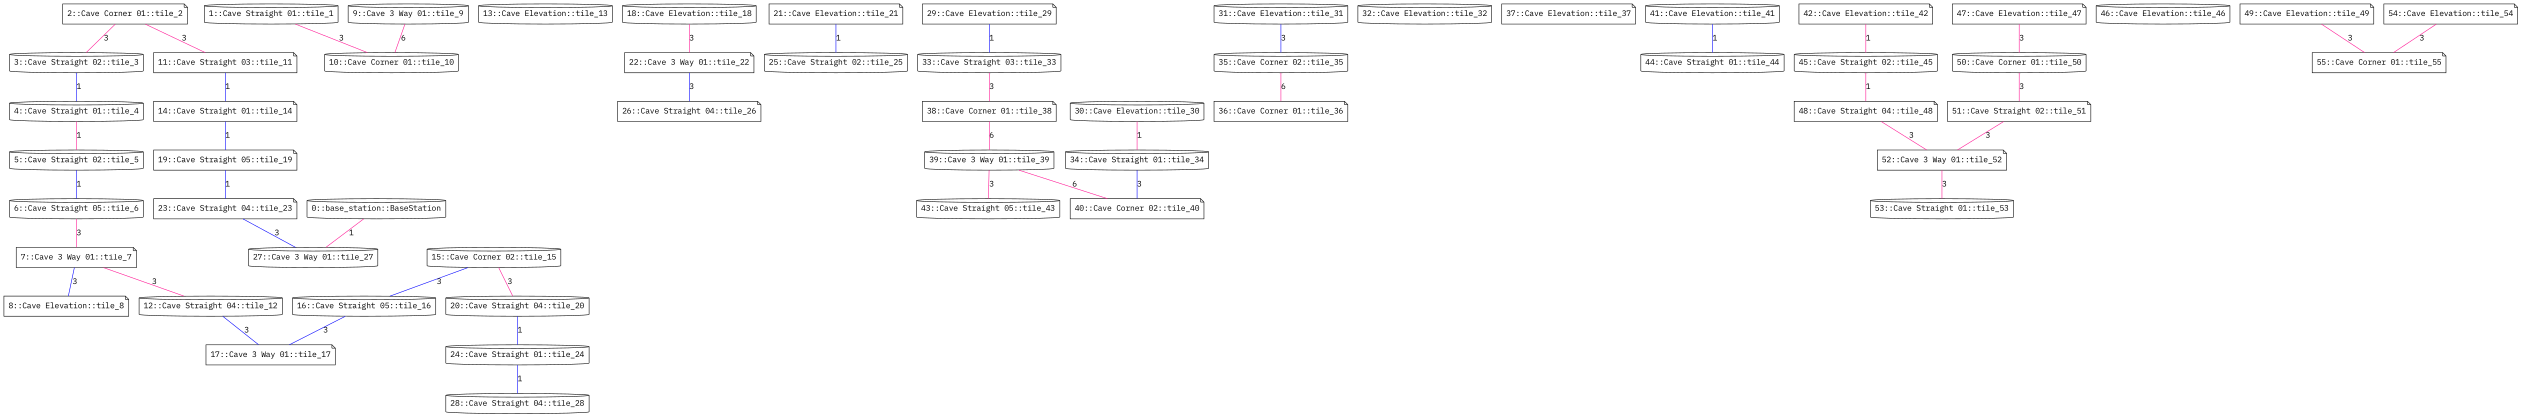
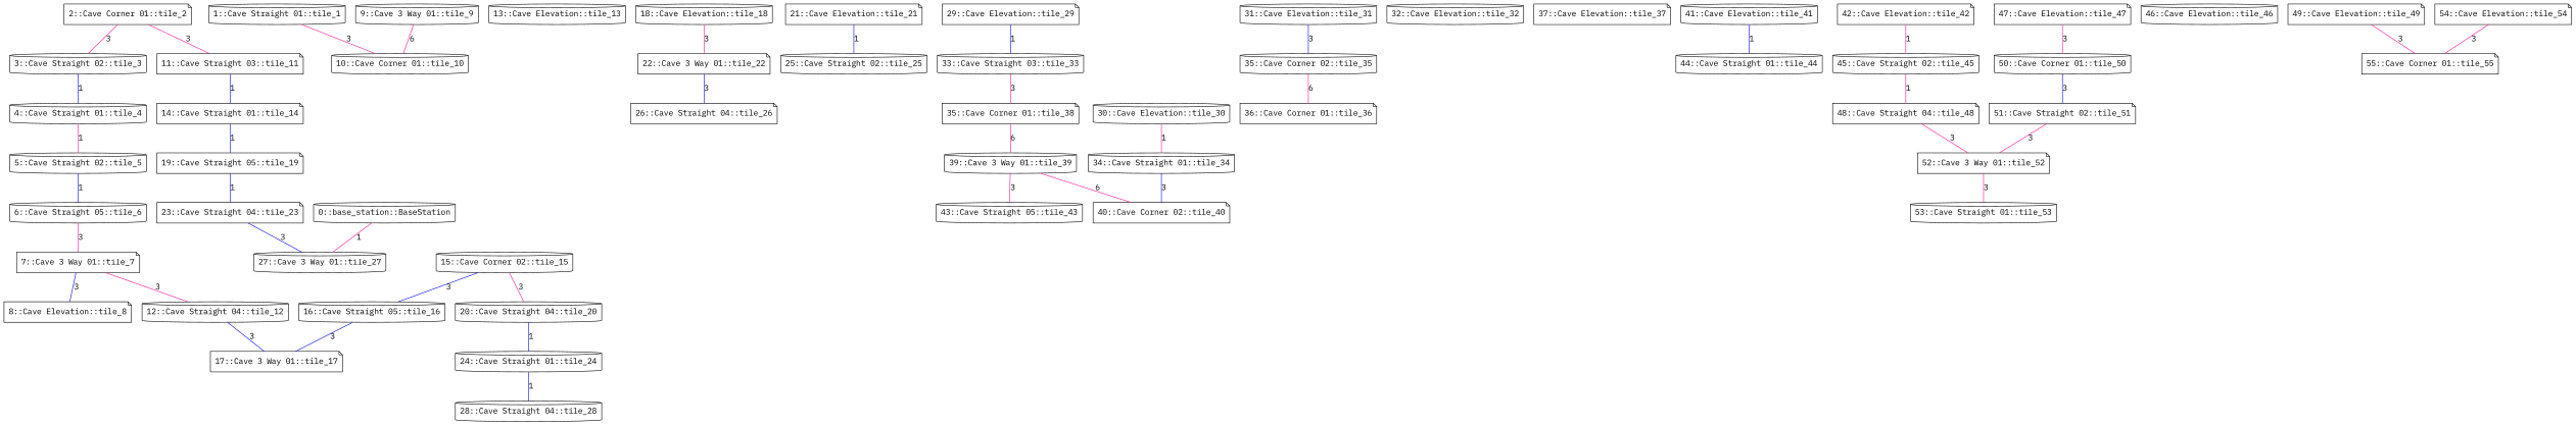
  graph {
    fontname="IBM Plex Mono"
    node [fontname="IBM Plex Mono" shape=cylinder]
    edge [color=deeppink fontname="IBM Plex Mono"]
    n1 [label="0::base_station::BaseStation"]
    n2 [label="27::Cave 3 Way 01::tile_27"]
    n3 [label="1::Cave Straight 01::tile_1"]
    n4 [label="10::Cave Corner 01::tile_10"]
    n5 [label="2::Cave Corner 01::tile_2" shape=note]
    n6 [label="3::Cave Straight 02::tile_3"]
    n7 [label="11::Cave Straight 03::tile_11" shape=note]
    n8 [label="4::Cave Straight 01::tile_4"]
    n9 [label="14::Cave Straight 01::tile_14" shape=note]
    n10 [label="5::Cave Straight 02::tile_5"]
    n11 [label="6::Cave Straight 05::tile_6"]
    n12 [label="7::Cave 3 Way 01::tile_7" shape=note]
    n13 [label="8::Cave Elevation::tile_8" shape=note]
    n14 [label="12::Cave Straight 04::tile_12"]
    n15 [label="17::Cave 3 Way 01::tile_17" shape=note]
    n16 [label="9::Cave 3 Way 01::tile_9"]
    n17 [label="19::Cave Straight 05::tile_19" shape=note]
    n18 [label="13::Cave Elevation::tile_13"]
    n19 [label="23::Cave Straight 04::tile_23" shape=note]
    n20 [label="15::Cave Corner 02::tile_15"]
    n21 [label="16::Cave Straight 05::tile_16"]
    n22 [label="20::Cave Straight 04::tile_20"]
    n23 [label="24::Cave Straight 01::tile_24"]
    n24 [label="18::Cave Elevation::tile_18"]
    n25 [label="22::Cave 3 Way 01::tile_22" shape=note]
    n26 [label="26::Cave Straight 04::tile_26" shape=note]
    n27 [label="28::Cave Straight 04::tile_28"]
    n28 [label="21::Cave Elevation::tile_21" shape=note]
    n29 [label="25::Cave Straight 02::tile_25"]
    n30 [label="29::Cave Elevation::tile_29" shape=note]
    n31 [label="33::Cave Straight 03::tile_33"]
-   n32 [label="38::Cave Corner 01::tile_38" shape=note]
+   n32 [label="35::Cave Corner 01::tile_38" shape=note]
    n33 [label="30::Cave Elevation::tile_30"]
    n34 [label="34::Cave Straight 01::tile_34"]
    n35 [label="40::Cave Corner 02::tile_40" shape=note]
    n36 [label="31::Cave Elevation::tile_31"]
    n37 [label="35::Cave Corner 02::tile_35"]
    n38 [label="36::Cave Corner 01::tile_36" shape=note]
    n39 [label="32::Cave Elevation::tile_32"]
    n40 [label="39::Cave 3 Way 01::tile_39"]
    n41 [label="37::Cave Elevation::tile_37" shape=note]
    n42 [label="43::Cave Straight 05::tile_43"]
    n43 [label="41::Cave Elevation::tile_41"]
    n44 [label="44::Cave Straight 01::tile_44"]
    n45 [label="42::Cave Elevation::tile_42" shape=note]
    n46 [label="45::Cave Straight 02::tile_45"]
    n47 [label="48::Cave Straight 04::tile_48" shape=note]
    n48 [label="52::Cave 3 Way 01::tile_52" shape=note]
    n49 [label="46::Cave Elevation::tile_46"]
    n50 [label="47::Cave Elevation::tile_47" shape=note]
    n51 [label="50::Cave Corner 01::tile_50"]
    n52 [label="51::Cave Straight 02::tile_51" shape=note]
    n53 [label="53::Cave Straight 01::tile_53"]
    n54 [label="49::Cave Elevation::tile_49" shape=note]
    n55 [label="55::Cave Corner 01::tile_55" shape=note]
    n56 [label="54::Cave Elevation::tile_54" shape=note]
    n1 -- n2 [label=1]
    n3 -- n4 [label=3]
    n5 -- n6 [label=3]
    n5 -- n7 [label=3]
    n6 -- n8 [color=blue label=1]
    n7 -- n9 [color=blue label=1]
    n8 -- n10 [label=1]
    n9 -- n17 [color=blue label=1]
    n10 -- n11 [color=blue label=1]
    n11 -- n12 [label=3]
    n12 -- n13 [color=blue label=3]
    n12 -- n14 [label=3]
    n14 -- n15 [color=blue label=3]
    n16 -- n4 [label=6]
    n17 -- n19 [color=blue label=1]
    n19 -- n2 [color=blue label=3]
    n20 -- n21 [color=blue label=3]
    n20 -- n22 [label=3]
    n21 -- n15 [color=blue label=3]
    n22 -- n23 [color=blue label=1]
    n23 -- n27 [color=blue label=1]
    n24 -- n25 [label=3]
    n25 -- n26 [color=blue label=3]
    n28 -- n29 [color=blue label=1]
    n30 -- n31 [color=blue label=1]
    n31 -- n32 [label=3]
    n32 -- n40 [label=6]
    n33 -- n34 [label=1]
    n34 -- n35 [color=blue label=3]
    n36 -- n37 [color=blue label=3]
    n37 -- n38 [label=6]
    n40 -- n35 [label=6]
    n40 -- n42 [label=3]
    n43 -- n44 [color=blue label=1]
    n45 -- n46 [label=1]
    n46 -- n47 [label=1]
    n47 -- n48 [label=3]
    n48 -- n53 [label=3]
    n50 -- n51 [label=3]
-   n51 -- n52 [label=3]
+   n51 -- n52 [color=blue label=3]
    n52 -- n48 [label=3]
    n54 -- n55 [label=3]
    n56 -- n55 [label=3]
  }
